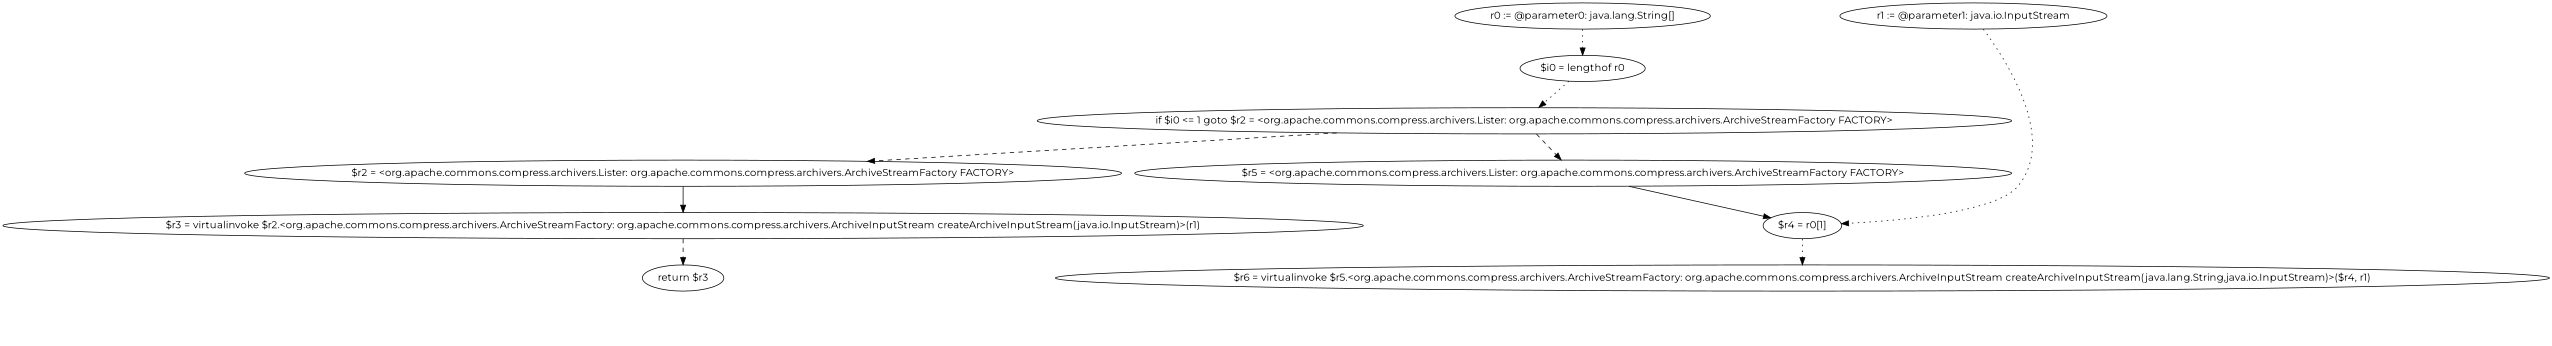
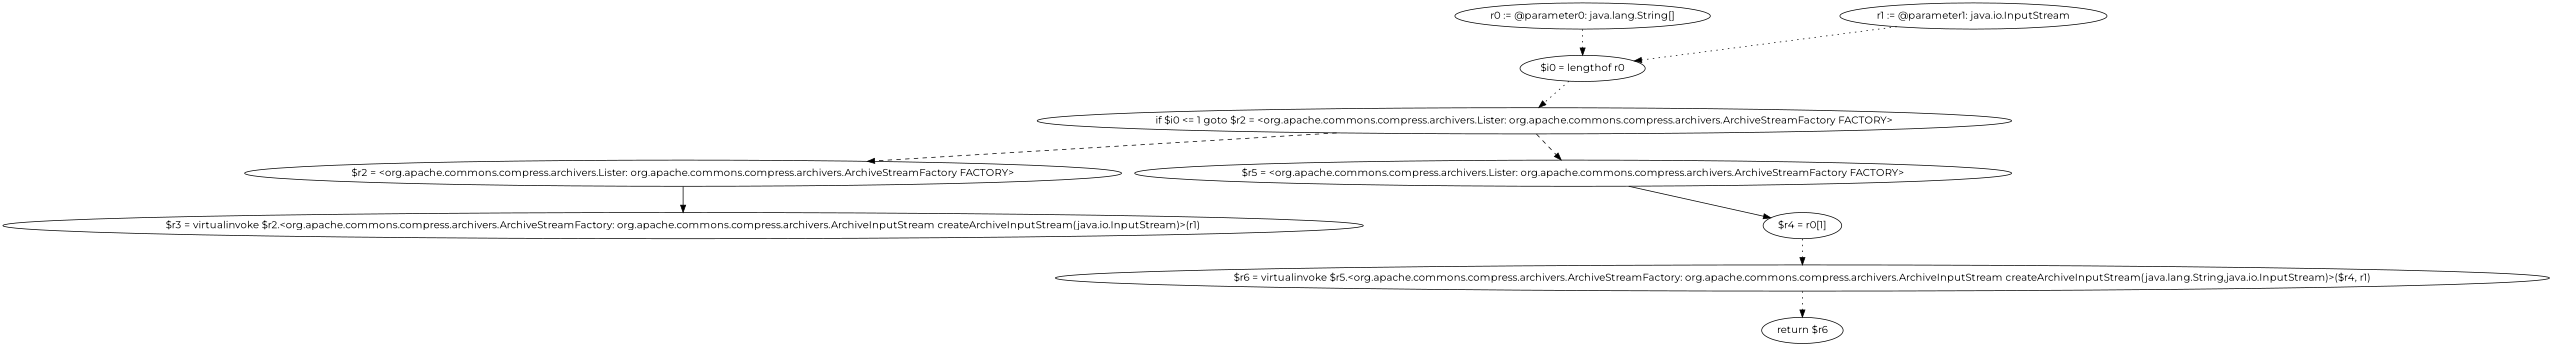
  digraph {
    fontname=Montserrat
    node [fontname=Montserrat]
    edge [fontname=Montserrat style=dotted]
    "r0 := @parameter0: java.lang.String[]"
    "$i0 = lengthof r0"
    "r1 := @parameter1: java.io.InputStream"
    "if $i0 <= 1 goto $r2 = <org.apache.commons.compress.archivers.Lister: org.apache.commons.compress.archivers.ArchiveStreamFactory FACTORY>"
    "$r5 = <org.apache.commons.compress.archivers.Lister: org.apache.commons.compress.archivers.ArchiveStreamFactory FACTORY>"
    "$r2 = <org.apache.commons.compress.archivers.Lister: org.apache.commons.compress.archivers.ArchiveStreamFactory FACTORY>"
    "$r4 = r0[1]"
    "$r3 = virtualinvoke $r2.<org.apache.commons.compress.archivers.ArchiveStreamFactory: org.apache.commons.compress.archivers.ArchiveInputStream createArchiveInputStream(java.io.InputStream)>(r1)"
    "$r6 = virtualinvoke $r5.<org.apache.commons.compress.archivers.ArchiveStreamFactory: org.apache.commons.compress.archivers.ArchiveInputStream createArchiveInputStream(java.lang.String,java.io.InputStream)>($r4, r1)"
-   "return $r3"
+   "return $r6"
    "r0 := @parameter0: java.lang.String[]" -> "$i0 = lengthof r0"
    "$i0 = lengthof r0" -> "if $i0 <= 1 goto $r2 = <org.apache.commons.compress.archivers.Lister: org.apache.commons.compress.archivers.ArchiveStreamFactory FACTORY>"
-   "r1 := @parameter1: java.io.InputStream" -> "$r4 = r0[1]"
+   "r1 := @parameter1: java.io.InputStream" -> "$i0 = lengthof r0"
    "if $i0 <= 1 goto $r2 = <org.apache.commons.compress.archivers.Lister: org.apache.commons.compress.archivers.ArchiveStreamFactory FACTORY>" -> "$r5 = <org.apache.commons.compress.archivers.Lister: org.apache.commons.compress.archivers.ArchiveStreamFactory FACTORY>" [style=dashed]
    "if $i0 <= 1 goto $r2 = <org.apache.commons.compress.archivers.Lister: org.apache.commons.compress.archivers.ArchiveStreamFactory FACTORY>" -> "$r2 = <org.apache.commons.compress.archivers.Lister: org.apache.commons.compress.archivers.ArchiveStreamFactory FACTORY>" [style=dashed]
    "$r5 = <org.apache.commons.compress.archivers.Lister: org.apache.commons.compress.archivers.ArchiveStreamFactory FACTORY>" -> "$r4 = r0[1]" [style=solid]
    "$r2 = <org.apache.commons.compress.archivers.Lister: org.apache.commons.compress.archivers.ArchiveStreamFactory FACTORY>" -> "$r3 = virtualinvoke $r2.<org.apache.commons.compress.archivers.ArchiveStreamFactory: org.apache.commons.compress.archivers.ArchiveInputStream createArchiveInputStream(java.io.InputStream)>(r1)" [style=solid]
    "$r4 = r0[1]" -> "$r6 = virtualinvoke $r5.<org.apache.commons.compress.archivers.ArchiveStreamFactory: org.apache.commons.compress.archivers.ArchiveInputStream createArchiveInputStream(java.lang.String,java.io.InputStream)>($r4, r1)"
-   "$r3 = virtualinvoke $r2.<org.apache.commons.compress.archivers.ArchiveStreamFactory: org.apache.commons.compress.archivers.ArchiveInputStream createArchiveInputStream(java.io.InputStream)>(r1)" -> "return $r3" [style=dashed]
+   "$r6 = virtualinvoke $r5.<org.apache.commons.compress.archivers.ArchiveStreamFactory: org.apache.commons.compress.archivers.ArchiveInputStream createArchiveInputStream(java.lang.String,java.io.InputStream)>($r4, r1)" -> "return $r6"
  }
